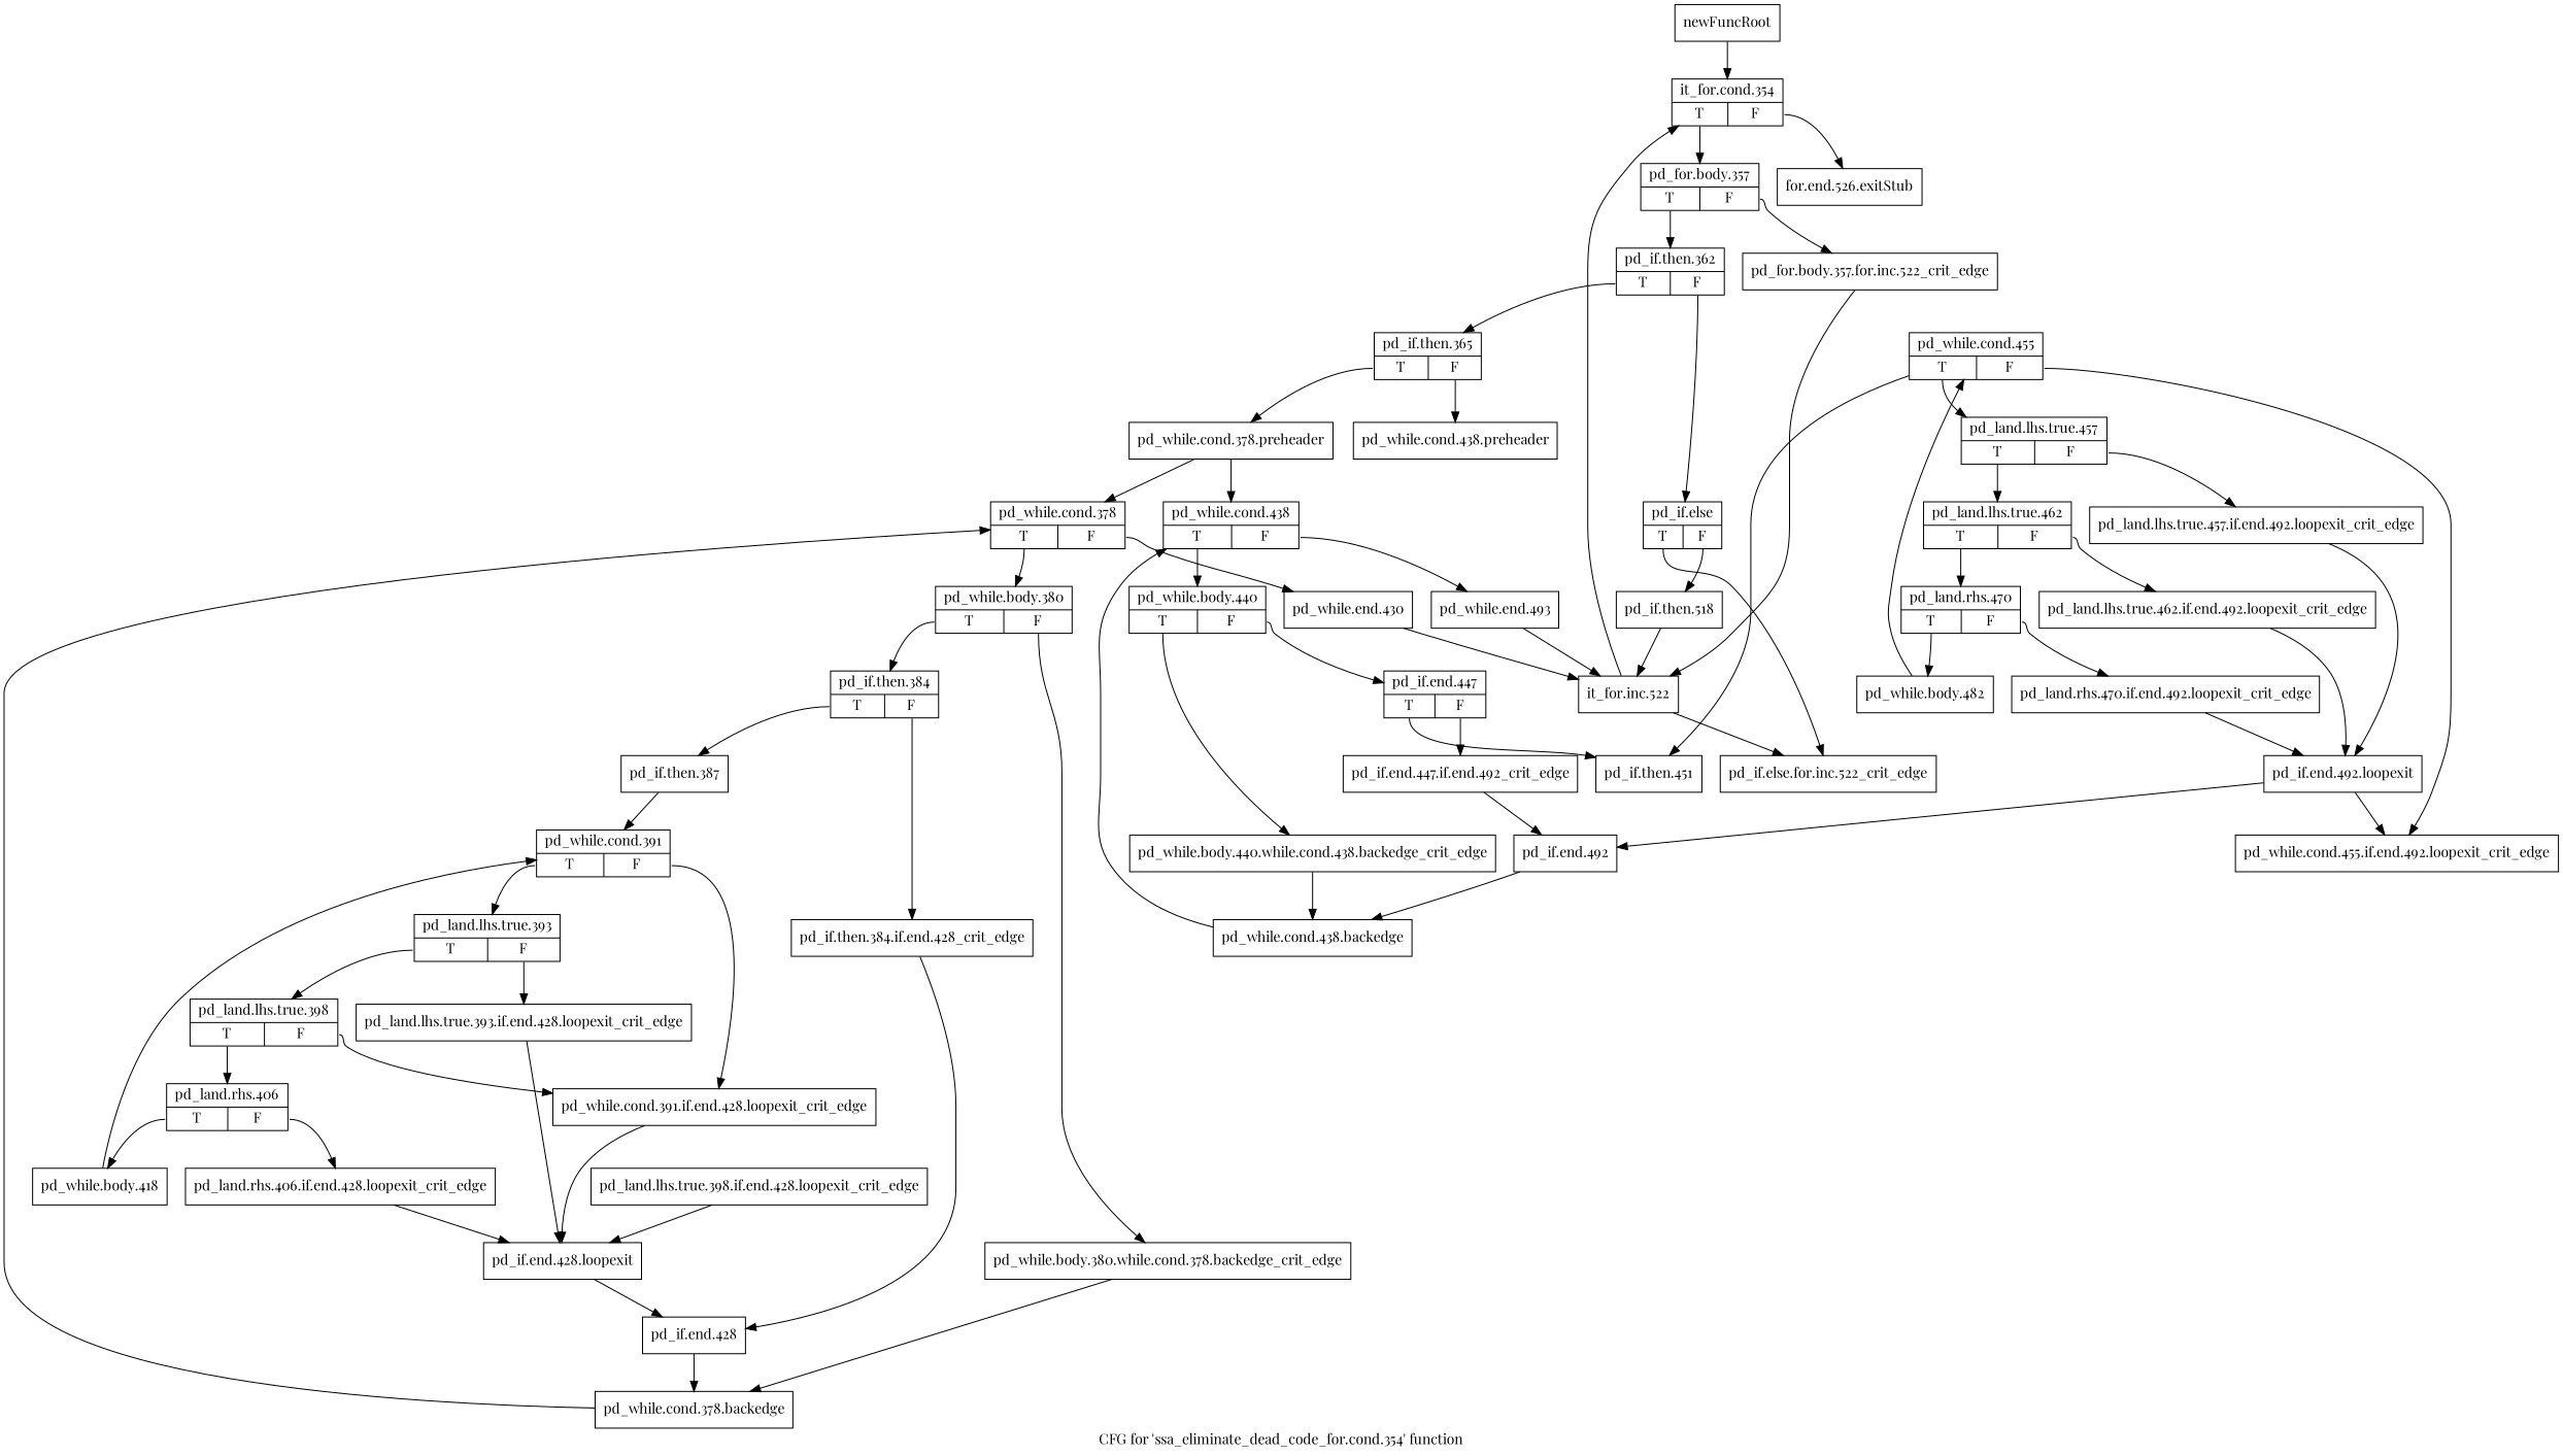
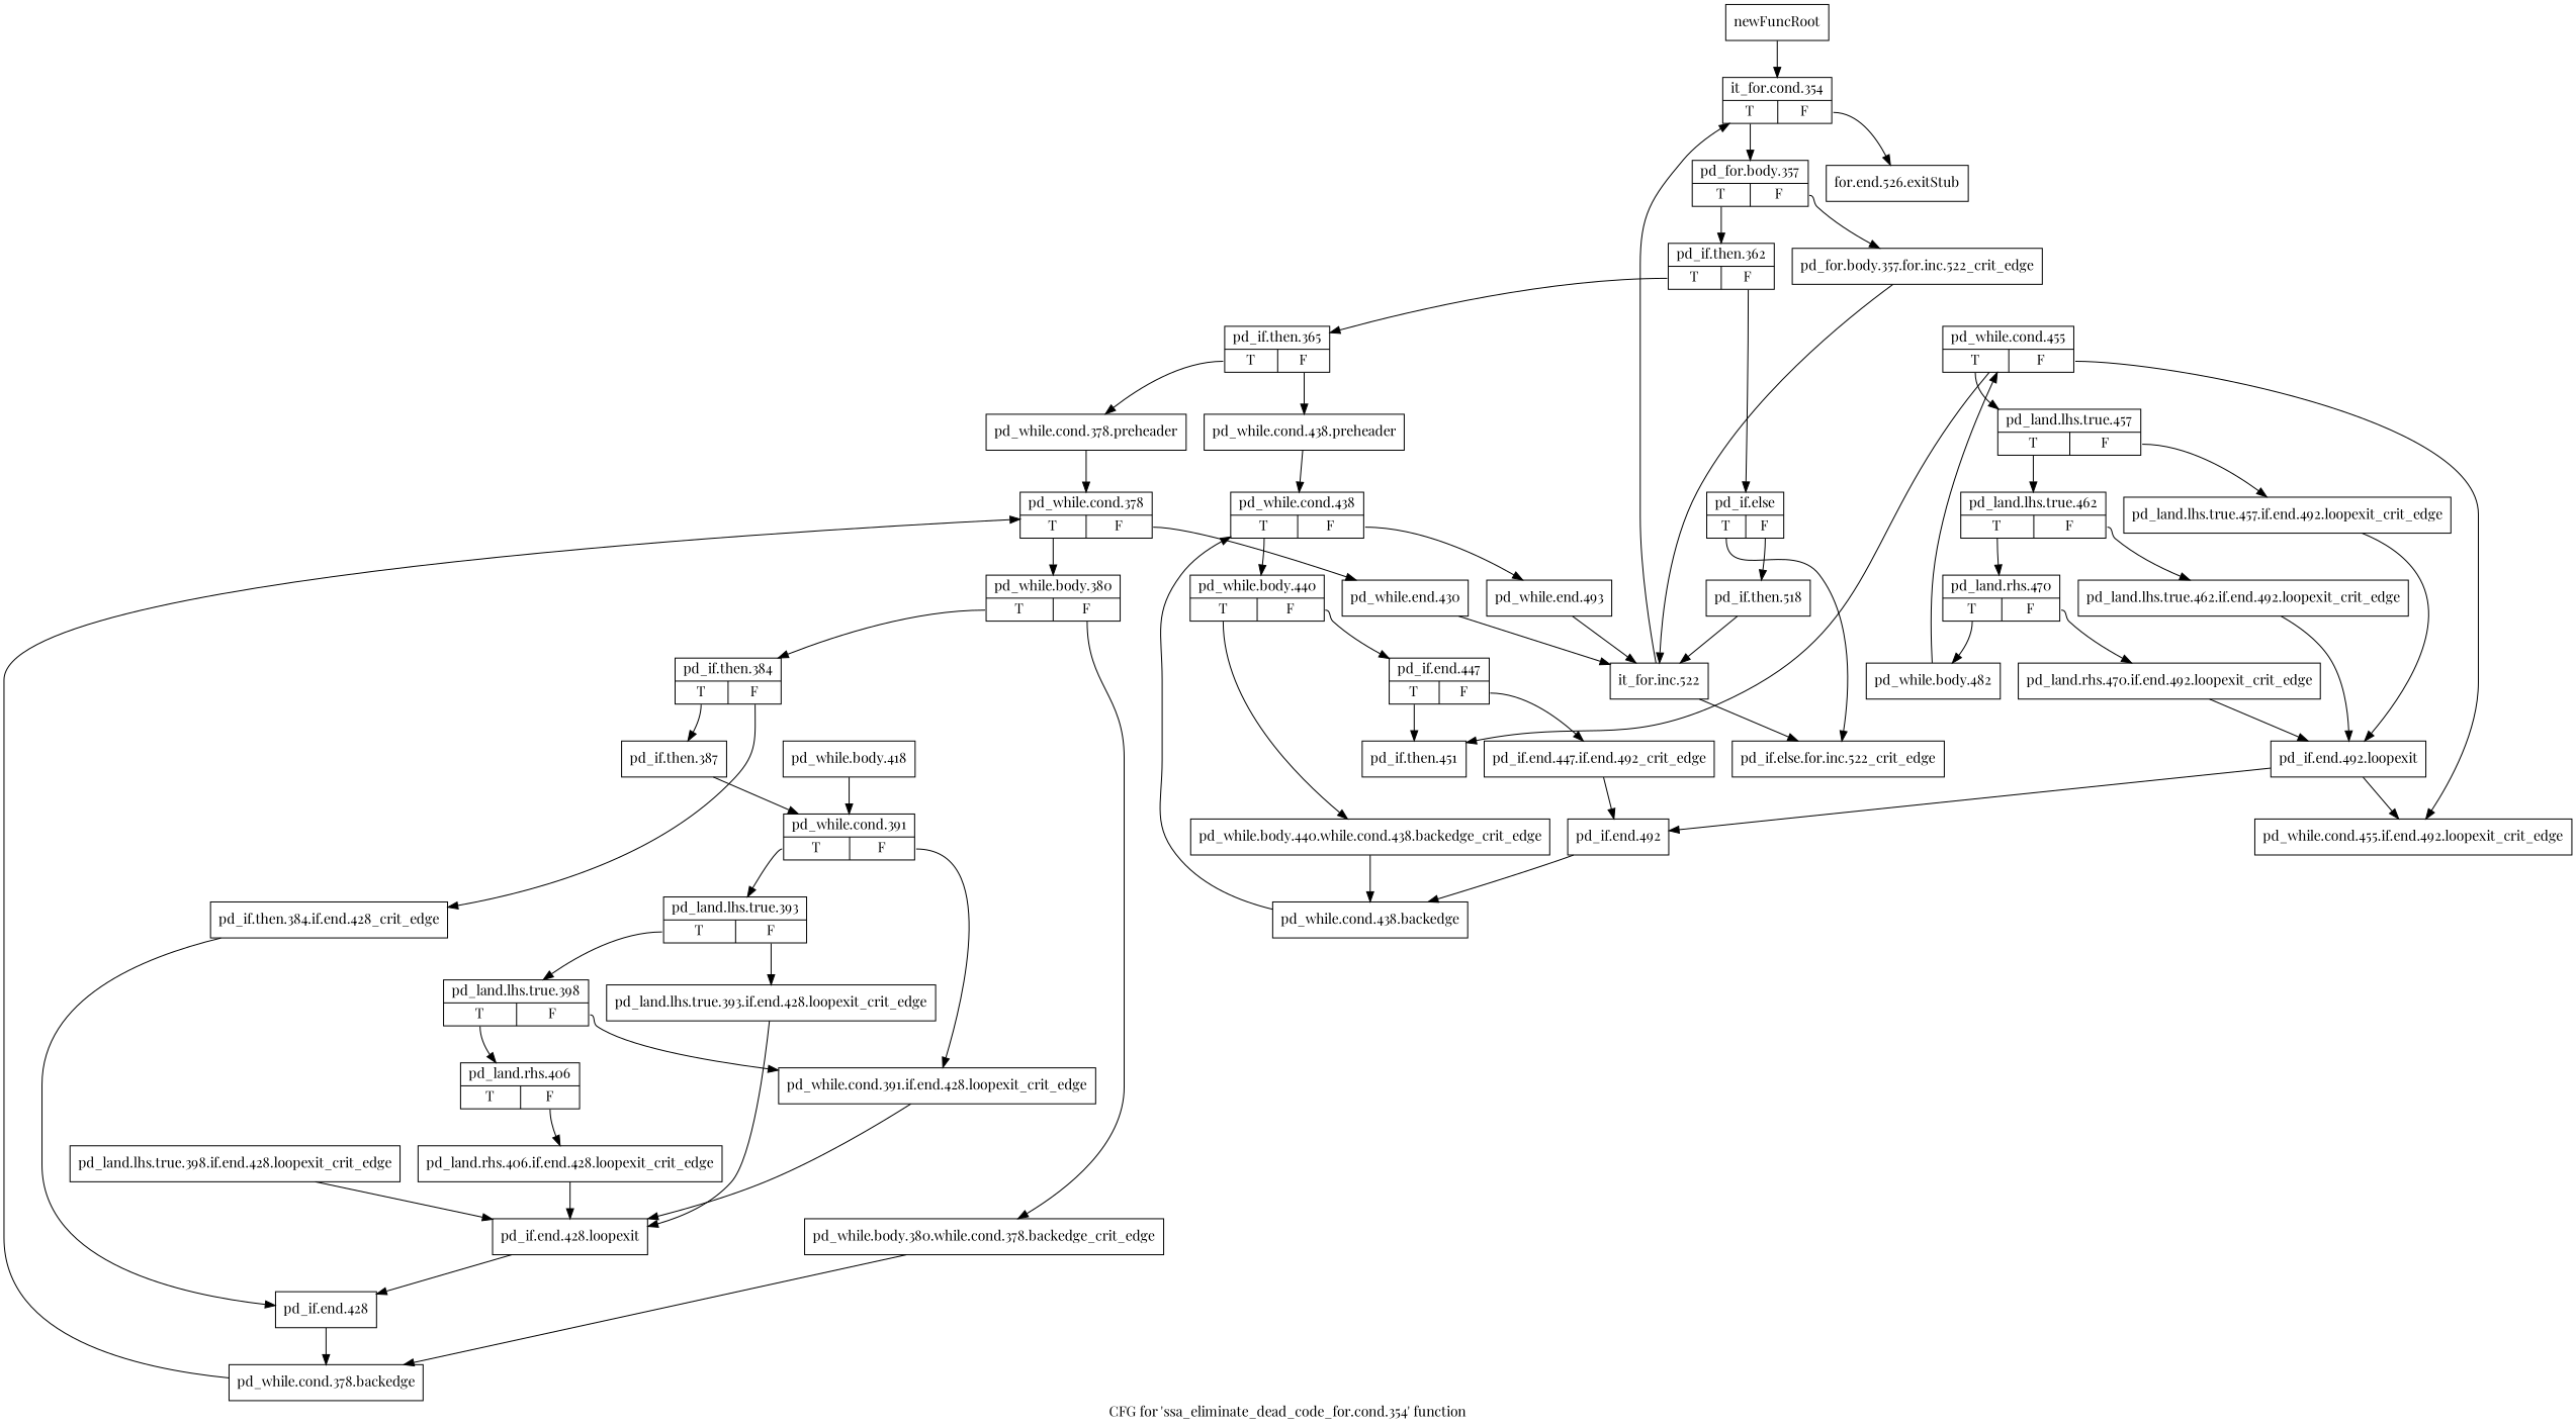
  digraph {
    fontname="Playfair Display"
    label="CFG for 'ssa_eliminate_dead_code_for.cond.354' function"
    node [fontname="Playfair Display" shape=record]
    edge [fontname="Playfair Display"]
    n1 [label="{newFuncRoot}"]
    n2 [label="{it_for.cond.354|{<s0>T|<s1>F}}"]
    n3 [label="{for.end.526.exitStub}"]
    n4 [label="{pd_for.body.357|{<s0>T|<s1>F}}"]
    n5 [label="{pd_if.then.362|{<s0>T|<s1>F}}"]
    n6 [label="{pd_for.body.357.for.inc.522_crit_edge}"]
    n7 [label="{pd_if.then.365|{<s0>T|<s1>F}}"]
    n8 [label="{pd_if.else|{<s0>T|<s1>F}}"]
    n9 [label="{it_for.inc.522}"]
    n10 [label="{pd_while.cond.378.preheader}"]
    n11 [label="{pd_while.cond.438.preheader}"]
    n12 [label="{pd_if.else.for.inc.522_crit_edge}"]
    n13 [label="{pd_if.then.518}"]
    n14 [label="{pd_while.cond.378|{<s0>T|<s1>F}}"]
    n15 [label="{pd_while.cond.438|{<s0>T|<s1>F}}"]
    n16 [label="{pd_while.body.380|{<s0>T|<s1>F}}"]
    n17 [label="{pd_while.end.430}"]
    n18 [label="{pd_while.body.440|{<s0>T|<s1>F}}"]
    n19 [label="{pd_while.end.493}"]
    n20 [label="{pd_while.body.440.while.cond.438.backedge_crit_edge}"]
    n21 [label="{pd_if.end.447|{<s0>T|<s1>F}}"]
    n22 [label="{pd_while.cond.438.backedge}"]
    n23 [label="{pd_if.then.451}"]
    n24 [label="{pd_if.end.447.if.end.492_crit_edge}"]
    n25 [label="{pd_if.end.492}"]
    n26 [label="{pd_while.cond.455|{<s0>T|<s1>F}}"]
    n27 [label="{pd_land.lhs.true.457|{<s0>T|<s1>F}}"]
    n28 [label="{pd_while.cond.455.if.end.492.loopexit_crit_edge}"]
    n29 [label="{pd_land.lhs.true.462|{<s0>T|<s1>F}}"]
    n30 [label="{pd_land.lhs.true.457.if.end.492.loopexit_crit_edge}"]
    n31 [label="{pd_land.rhs.470|{<s0>T|<s1>F}}"]
    n32 [label="{pd_land.lhs.true.462.if.end.492.loopexit_crit_edge}"]
    n33 [label="{pd_if.end.492.loopexit}"]
    n34 [label="{pd_while.body.482}"]
    n35 [label="{pd_land.rhs.470.if.end.492.loopexit_crit_edge}"]
    n36 [label="{pd_if.then.384|{<s0>T|<s1>F}}"]
    n37 [label="{pd_while.body.380.while.cond.378.backedge_crit_edge}"]
    n38 [label="{pd_if.then.387}"]
    n39 [label="{pd_if.then.384.if.end.428_crit_edge}"]
    n40 [label="{pd_while.cond.378.backedge}"]
    n41 [label="{pd_while.cond.391|{<s0>T|<s1>F}}"]
    n42 [label="{pd_if.end.428}"]
    n43 [label="{pd_land.lhs.true.393|{<s0>T|<s1>F}}"]
    n44 [label="{pd_while.cond.391.if.end.428.loopexit_crit_edge}"]
    n45 [label="{pd_land.lhs.true.398|{<s0>T|<s1>F}}"]
    n46 [label="{pd_land.lhs.true.393.if.end.428.loopexit_crit_edge}"]
    n47 [label="{pd_if.end.428.loopexit}"]
    n48 [label="{pd_land.rhs.406|{<s0>T|<s1>F}}"]
    n49 [label="{pd_while.body.418}"]
    n50 [label="{pd_land.rhs.406.if.end.428.loopexit_crit_edge}"]
    n51 [label="{pd_land.lhs.true.398.if.end.428.loopexit_crit_edge}"]
    n1 -> n2
    n2 -> n3 [tailport=s1]
    n2 -> n4 [tailport=s0]
    n4 -> n5 [tailport=s0]
    n4 -> n6 [tailport=s1]
    n5 -> n7 [tailport=s0]
    n5 -> n8 [tailport=s1]
    n6 -> n9
    n7 -> n10 [tailport=s0]
    n7 -> n11 [tailport=s1]
    n8 -> n12 [tailport=s0]
    n8 -> n13 [tailport=s1]
    n9 -> n2
    n9 -> n12
    n10 -> n14
-   n10 -> n15
+   n11 -> n15
    n13 -> n9
    n14 -> n16 [tailport=s0]
    n14 -> n17 [tailport=s1]
    n15 -> n18 [tailport=s0]
    n15 -> n19 [tailport=s1]
    n16 -> n36 [tailport=s0]
    n16 -> n37 [tailport=s1]
    n17 -> n9
    n18 -> n20 [tailport=s0]
    n18 -> n21 [tailport=s1]
    n19 -> n9
    n20 -> n22
    n21 -> n23 [tailport=s0]
    n21 -> n24 [tailport=s1]
    n22 -> n15
    n24 -> n25
    n25 -> n22
    n26 -> n23
    n26 -> n27 [tailport=s0]
    n26 -> n28 [tailport=s1]
    n27 -> n29 [tailport=s0]
    n27 -> n30 [tailport=s1]
    n29 -> n31 [tailport=s0]
    n29 -> n32 [tailport=s1]
    n30 -> n33
    n31 -> n34 [tailport=s0]
    n31 -> n35 [tailport=s1]
    n32 -> n33
    n33 -> n25
    n33 -> n28
    n34 -> n26
    n35 -> n33
    n36 -> n38 [tailport=s0]
    n36 -> n39 [tailport=s1]
    n37 -> n40
    n38 -> n41
    n39 -> n42
    n40 -> n14
    n41 -> n43 [tailport=s0]
    n41 -> n44 [tailport=s1]
    n42 -> n40
    n43 -> n45 [tailport=s0]
    n43 -> n46 [tailport=s1]
    n44 -> n47
    n45 -> n44 [tailport=s1]
    n45 -> n48 [tailport=s0]
    n46 -> n47
    n47 -> n42
-   n48 -> n49 [tailport=s0]
    n48 -> n50 [tailport=s1]
    n49 -> n41
    n50 -> n47
    n51 -> n47
  }
